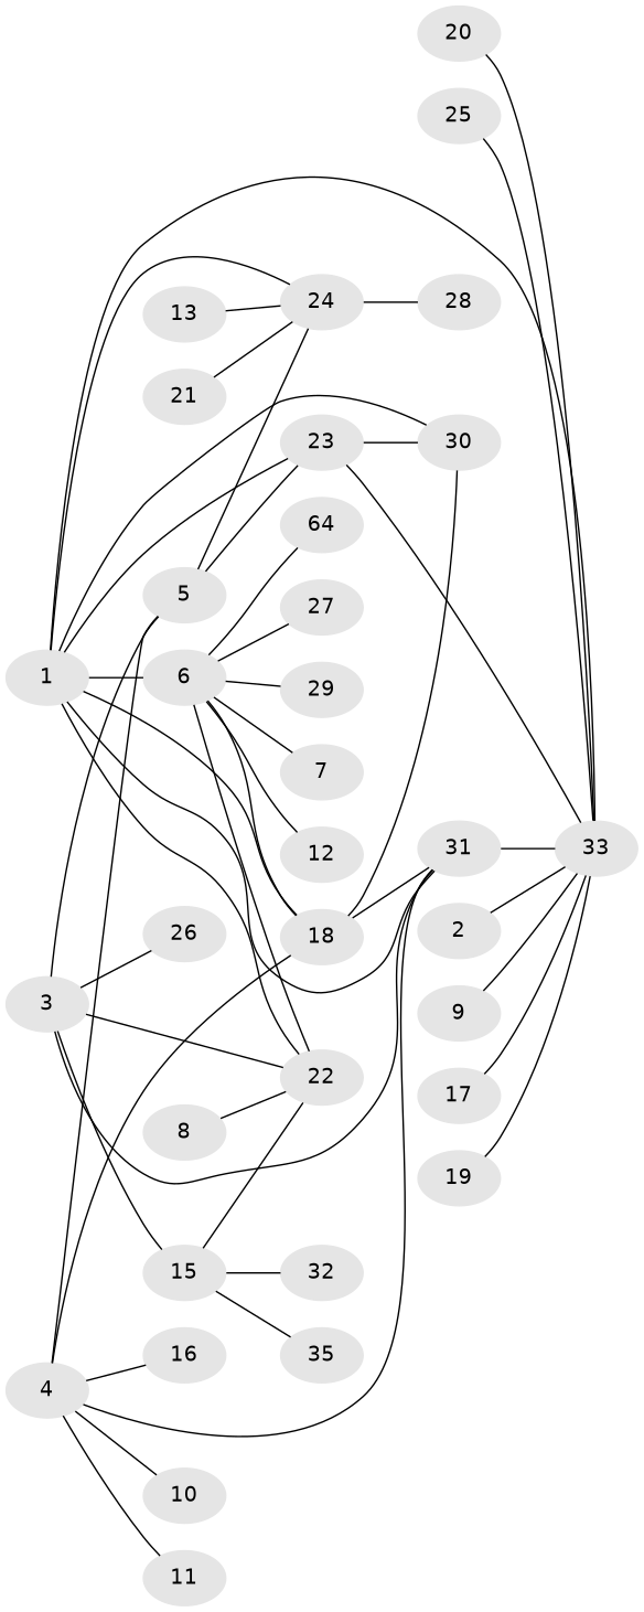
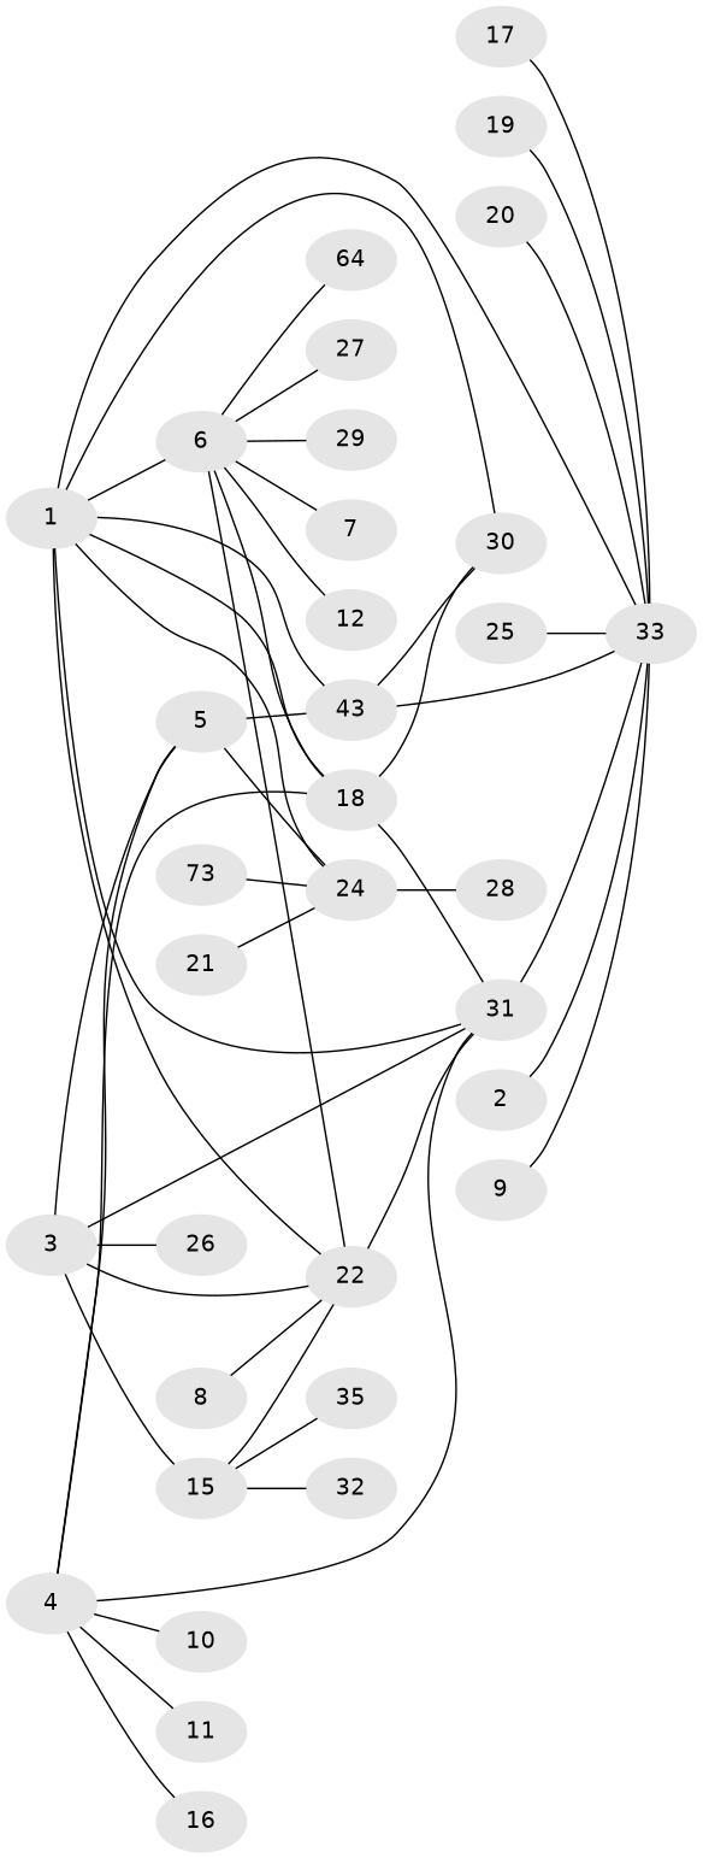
  graph {
    fontname="DejaVu Sans"
    rankdir=LR
    node [color=gray90 fontname="DejaVu Sans" style=filled]
    edge [fontname="DejaVu Sans" weight=1.0]
    1
    6
    18
    22
-   23
+   23 [label=43]
    24
    30
    31
    33
    29
    7
    12
    n13 [label=64]
    27
    28
    2
    3
    5
    15
    26
    32
    35
    4
    10
    11
    16
    8
    9
-   13
+   13 [label=73]
    17
    19
    20
    21
    25
    1 -- 6 [weight=3.0]
    1 -- 18
    1 -- 22
    1 -- 23
    1 -- 24 [weight=2.0]
    1 -- 30
    1 -- 31
    1 -- 33
    6 -- 18
    6 -- 22
    6 -- 29
    6 -- 7
    6 -- 12
    6 -- n13
    6 -- 27
    18 -- 30
    18 -- 31
+   22 -- 31
    23 -- 30
    23 -- 33
    24 -- 28
    31 -- 33
    2 -- 33
    3 -- 22
    3 -- 31
    3 -- 5
    3 -- 15
    3 -- 26
    5 -- 23
    5 -- 24 [weight=2.0]
    15 -- 22
    15 -- 32
    15 -- 35
    4 -- 18
    4 -- 31
    4 -- 5
    4 -- 10
    4 -- 11
    4 -- 16
    8 -- 22
    9 -- 33
    13 -- 24
    17 -- 33
    19 -- 33
    20 -- 33
    21 -- 24
    25 -- 33
  }
